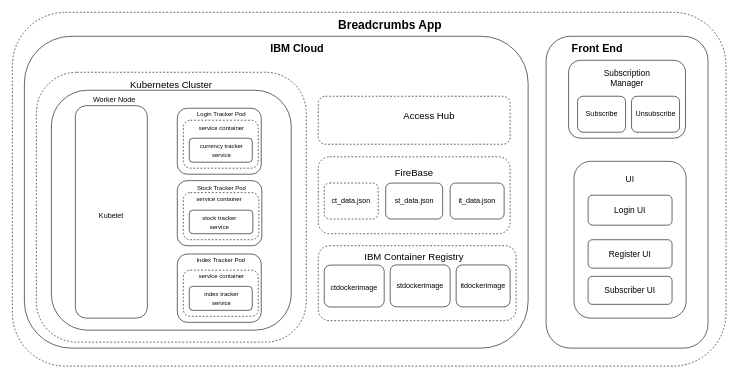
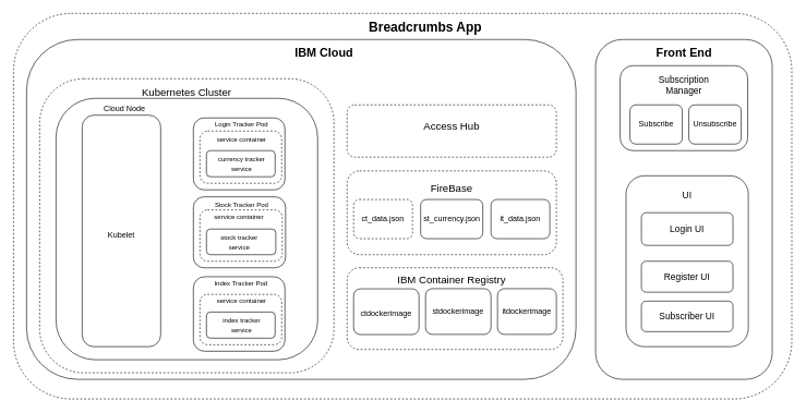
  <mxCell id="0" />
  <mxCell id="1" parent="0" />
  <mxCell id="2" value="" style="rounded=1;whiteSpace=wrap;html=1;dashed=1;" parent="1" vertex="1"><mxGeometry x="20" y="20" width="1190" height="590" as="geometry" /></mxCell>
  <mxCell id="3" value="" style="rounded=1;whiteSpace=wrap;html=1;" parent="1" vertex="1"><mxGeometry width="840" height="520" as="geometry" x="40" y="60" /></mxCell>
  <mxCell id="4" value="" style="rounded=1;whiteSpace=wrap;html=1;dashed=1;" parent="1" vertex="1"><mxGeometry x="60" y="120" width="450" height="450" as="geometry" /></mxCell>
  <mxCell id="5" value="" style="rounded=1;whiteSpace=wrap;html=1;" parent="1" vertex="1"><mxGeometry x="85" y="150" width="400" height="400" as="geometry" /></mxCell>
  <mxCell id="6" value="&lt;font style=&quot;font-size: 16px&quot;&gt;Kubernetes Cluster&lt;/font&gt;" style="text;html=1;strokeColor=none;fillColor=none;align=center;verticalAlign=middle;whiteSpace=wrap;rounded=0;" parent="1" vertex="1"><mxGeometry x="175" y="130" width="220" height="20" as="geometry" /></mxCell>
  <mxCell id="7" value="" style="rounded=1;whiteSpace=wrap;html=1;" parent="1" vertex="1"><mxGeometry x="125" y="175.75" width="120" height="354.25" as="geometry" /></mxCell>
- <mxCell id="8" value="Worker Node" style="text;html=1;strokeColor=none;fillColor=none;align=center;verticalAlign=middle;whiteSpace=wrap;rounded=0;" parent="1" vertex="1"><mxGeometry x="145" y="155.75" width="90" height="20" as="geometry" /></mxCell>
+ <mxCell id="8" value="Cloud Node" style="text;html=1;strokeColor=none;fillColor=none;align=center;verticalAlign=middle;whiteSpace=wrap;rounded=0;" parent="1" vertex="1"><mxGeometry x="145" y="155.75" width="90" height="20" as="geometry" /></mxCell>
  <mxCell id="9" value="Kubelet" style="text;html=1;strokeColor=none;fillColor=none;align=center;verticalAlign=middle;whiteSpace=wrap;rounded=0;" parent="1" vertex="1"><mxGeometry x="160" y="350" width="50" height="20" as="geometry" /></mxCell>
  <mxCell id="10" value="" style="rounded=1;whiteSpace=wrap;html=1;" parent="1" vertex="1"><mxGeometry x="295" y="180" width="140" height="110" as="geometry" /></mxCell>
  <mxCell id="11" value="&lt;span style=&quot;font-size: 10px&quot;&gt;Login Tracker Pod&lt;/span&gt;" style="text;html=1;strokeColor=none;fillColor=none;align=center;verticalAlign=middle;whiteSpace=wrap;rounded=0;" parent="1" vertex="1"><mxGeometry x="313.5" y="180" width="110" height="20" as="geometry" /></mxCell>
  <mxCell id="12" value="" style="rounded=1;whiteSpace=wrap;html=1;dashed=1;" parent="1" vertex="1"><mxGeometry x="305" y="200" width="125" height="80" as="geometry" /></mxCell>
  <mxCell id="13" value="&lt;font style=&quot;font-size: 10px&quot;&gt;service container&lt;/font&gt;" style="text;html=1;strokeColor=none;fillColor=none;align=center;verticalAlign=middle;whiteSpace=wrap;rounded=0;dashed=1;" parent="1" vertex="1"><mxGeometry x="323.5" y="203" width="90" height="20" as="geometry" /></mxCell>
  <mxCell id="14" value="" style="rounded=1;whiteSpace=wrap;html=1;" parent="1" vertex="1"><mxGeometry x="315" y="230" width="105" height="40" as="geometry" /></mxCell>
  <mxCell id="15" value="&lt;font size=&quot;1&quot;&gt;currency tracker service&lt;/font&gt;" style="text;html=1;strokeColor=none;fillColor=none;align=center;verticalAlign=middle;whiteSpace=wrap;rounded=0;dashed=1;" parent="1" vertex="1"><mxGeometry x="323.5" y="240" width="90" height="20" as="geometry" /></mxCell>
  <mxCell id="16" value="" style="rounded=1;whiteSpace=wrap;html=1;" parent="1" vertex="1"><mxGeometry x="295" y="300.75" width="141" height="108.5" as="geometry" /></mxCell>
  <mxCell id="17" value="&lt;span style=&quot;font-size: 10px&quot;&gt;Stock Tracker Pod&lt;/span&gt;" style="text;html=1;strokeColor=none;fillColor=none;align=center;verticalAlign=middle;whiteSpace=wrap;rounded=0;" parent="1" vertex="1"><mxGeometry x="313.5" y="302.25" width="110" height="20" as="geometry" /></mxCell>
  <mxCell id="18" value="" style="rounded=1;whiteSpace=wrap;html=1;dashed=1;" parent="1" vertex="1"><mxGeometry x="305" y="320.75" width="126" height="78.5" as="geometry" /></mxCell>
  <mxCell id="19" value="&lt;font style=&quot;font-size: 10px&quot;&gt;service container&lt;/font&gt;" style="text;html=1;strokeColor=none;fillColor=none;align=center;verticalAlign=middle;whiteSpace=wrap;rounded=0;dashed=1;" parent="1" vertex="1"><mxGeometry x="320" y="322.25" width="90" height="20" as="geometry" /></mxCell>
  <mxCell id="20" value="" style="rounded=1;whiteSpace=wrap;html=1;" parent="1" vertex="1"><mxGeometry x="315" y="350" width="106" height="39.25" as="geometry" /></mxCell>
  <mxCell id="21" value="&lt;font size=&quot;1&quot;&gt;stock tracker service&lt;/font&gt;" style="text;html=1;strokeColor=none;fillColor=none;align=center;verticalAlign=middle;whiteSpace=wrap;rounded=0;dashed=1;" parent="1" vertex="1"><mxGeometry x="322" y="359.63" width="87" height="20" as="geometry" /></mxCell>
  <mxCell id="22" value="" style="rounded=1;whiteSpace=wrap;html=1;" parent="1" vertex="1"><mxGeometry x="295" y="423" width="140" height="114" as="geometry" /></mxCell>
  <mxCell id="23" value="&lt;span style=&quot;font-size: 10px&quot;&gt;Index Tracker Pod&lt;/span&gt;" style="text;html=1;strokeColor=none;fillColor=none;align=center;verticalAlign=middle;whiteSpace=wrap;rounded=0;" parent="1" vertex="1"><mxGeometry x="312.5" y="423" width="110" height="20" as="geometry" /></mxCell>
  <mxCell id="24" value="" style="rounded=1;whiteSpace=wrap;html=1;dashed=1;" parent="1" vertex="1"><mxGeometry x="305" y="450" width="125" height="77" as="geometry" /></mxCell>
  <mxCell id="25" value="&lt;font style=&quot;font-size: 10px&quot;&gt;service container&lt;/font&gt;" style="text;html=1;strokeColor=none;fillColor=none;align=center;verticalAlign=middle;whiteSpace=wrap;rounded=0;dashed=1;" parent="1" vertex="1"><mxGeometry x="323.5" y="450" width="90" height="20" as="geometry" /></mxCell>
  <mxCell id="26" value="" style="rounded=1;whiteSpace=wrap;html=1;" parent="1" vertex="1"><mxGeometry x="315" y="477" width="105" height="40" as="geometry" /></mxCell>
  <mxCell id="27" value="&lt;font size=&quot;1&quot;&gt;index tracker service&lt;/font&gt;" style="text;html=1;strokeColor=none;fillColor=none;align=center;verticalAlign=middle;whiteSpace=wrap;rounded=0;dashed=1;" parent="1" vertex="1"><mxGeometry x="323.5" y="487" width="90" height="20" as="geometry" /></mxCell>
  <mxCell id="28" value="&lt;font size=&quot;1&quot;&gt;&lt;b style=&quot;font-size: 18px&quot;&gt;IBM Cloud&lt;/b&gt;&lt;/font&gt;" style="text;html=1;strokeColor=none;fillColor=none;align=center;verticalAlign=middle;whiteSpace=wrap;rounded=0;" parent="1" vertex="1"><mxGeometry x="440" y="70" width="110" height="20" as="geometry" /></mxCell>
  <mxCell id="29" value="" style="rounded=1;whiteSpace=wrap;html=1;dashed=1;" parent="1" vertex="1"><mxGeometry x="530" y="261" width="320" height="128.25" as="geometry" /></mxCell>
  <mxCell id="30" value="&lt;font style=&quot;font-size: 16px&quot;&gt;FireBase&lt;/font&gt;" style="text;html=1;strokeColor=none;fillColor=none;align=center;verticalAlign=middle;whiteSpace=wrap;rounded=0;dashed=1;" parent="1" vertex="1"><mxGeometry x="605" y="278" width="170" height="20" as="geometry" /></mxCell>
  <mxCell id="31" value="ct_data.json" style="rounded=1;whiteSpace=wrap;html=1;dashed=1;" parent="1" vertex="1"><mxGeometry x="540" y="304.75" width="90" height="60" as="geometry" /></mxCell>
- <mxCell id="32" value="st_data.json" style="rounded=1;whiteSpace=wrap;html=1;" parent="1" vertex="1"><mxGeometry x="642.5" y="304.75" width="95" height="60" as="geometry" /></mxCell>
+ <mxCell id="32" value="st_currency.json" style="rounded=1;whiteSpace=wrap;html=1;" parent="1" vertex="1"><mxGeometry x="642.5" y="304.75" width="95" height="60" as="geometry" /></mxCell>
  <mxCell id="33" value="it_data.json" style="rounded=1;whiteSpace=wrap;html=1;" parent="1" vertex="1"><mxGeometry x="750" y="304.75" width="90" height="60" as="geometry" /></mxCell>
  <mxCell id="34" value="" style="rounded=1;whiteSpace=wrap;html=1;dashed=1;" parent="1" vertex="1"><mxGeometry x="530" y="409.25" width="330" height="125" as="geometry" /></mxCell>
  <mxCell id="35" value="&lt;font style=&quot;font-size: 16px&quot;&gt;IBM Container Registry&lt;/font&gt;" style="text;html=1;strokeColor=none;fillColor=none;align=center;verticalAlign=middle;whiteSpace=wrap;rounded=0;" parent="1" vertex="1"><mxGeometry x="600" y="417" width="180" height="20" as="geometry" /></mxCell>
  <mxCell id="36" value="" style="rounded=1;whiteSpace=wrap;html=1;" parent="1" vertex="1"><mxGeometry x="540" y="441.5" width="100" height="70" as="geometry" /></mxCell>
  <mxCell id="37" value="stdockerimage" style="rounded=1;whiteSpace=wrap;html=1;" parent="1" vertex="1"><mxGeometry x="650" y="441.25" width="100" height="70" as="geometry" /></mxCell>
  <mxCell id="38" value="itdockerimage" style="rounded=1;whiteSpace=wrap;html=1;" parent="1" vertex="1"><mxGeometry x="760" y="441.25" width="90" height="70" as="geometry" /></mxCell>
  <mxCell id="39" value="ctdockerimage" style="text;html=1;strokeColor=none;fillColor=none;align=center;verticalAlign=middle;whiteSpace=wrap;rounded=0;" parent="1" vertex="1"><mxGeometry x="570" y="468.75" width="40" height="20" as="geometry" /></mxCell>
  <mxCell id="40" value="" style="rounded=1;whiteSpace=wrap;html=1;" parent="1" vertex="1"><mxGeometry x="910" width="270" height="520" as="geometry" y="60" /></mxCell>
- <mxCell id="41" value="&lt;font style=&quot;font-size: 18px&quot;&gt;&lt;b&gt;Front End&lt;/b&gt;&lt;/font&gt;" style="text;html=1;strokeColor=none;fillColor=none;align=center;verticalAlign=middle;whiteSpace=wrap;rounded=0;dashed=1;" parent="1" vertex="1"><mxGeometry x="947.5" y="70" width="95" height="20" as="geometry" /></mxCell>
+ <mxCell id="41" value="&lt;font style=&quot;font-size: 18px&quot;&gt;&lt;b&gt;Front End&lt;/b&gt;&lt;/font&gt;" style="text;html=1;strokeColor=none;fillColor=none;align=center;verticalAlign=middle;whiteSpace=wrap;rounded=0;dashed=1;" parent="1" vertex="1"><mxGeometry x="997.5" y="70" width="95" height="20" as="geometry" /></mxCell>
  <mxCell id="42" value="&lt;font style=&quot;font-size: 20px&quot;&gt;&lt;b&gt;Breadcrumbs App&lt;/b&gt;&lt;/font&gt;" style="text;html=1;strokeColor=none;fillColor=none;align=center;verticalAlign=middle;whiteSpace=wrap;rounded=0;" parent="1" vertex="1"><mxGeometry x="535" y="30" width="230" height="20" as="geometry" /></mxCell>
  <mxCell id="43" value="" style="rounded=1;whiteSpace=wrap;html=1;" parent="1" vertex="1"><mxGeometry x="947.5" y="100" width="195" height="130" as="geometry" /></mxCell>
  <mxCell id="44" value="&lt;font style=&quot;font-size: 14px&quot;&gt;Subscription Manager&lt;/font&gt;" style="text;html=1;strokeColor=none;fillColor=none;align=center;verticalAlign=middle;whiteSpace=wrap;rounded=0;" parent="1" vertex="1"><mxGeometry x="1025" y="120" width="40" height="20" as="geometry" /></mxCell>
  <mxCell id="45" value="Subscribe" style="rounded=1;whiteSpace=wrap;html=1;" parent="1" vertex="1"><mxGeometry x="962.5" y="160" width="80" height="60" as="geometry" /></mxCell>
  <mxCell id="46" value="Unsubscribe" style="rounded=1;whiteSpace=wrap;html=1;" parent="1" vertex="1"><mxGeometry x="1052.5" y="160" width="80" height="60" as="geometry" /></mxCell>
  <mxCell id="47" value="" style="rounded=1;whiteSpace=wrap;html=1;fontStyle=1" parent="1" vertex="1"><mxGeometry x="956.5" y="268.5" width="187" height="261.5" as="geometry" /></mxCell>
  <mxCell id="48" value="&lt;font style=&quot;font-size: 14px&quot;&gt;Login UI&lt;/font&gt;" style="rounded=1;whiteSpace=wrap;html=1;" parent="1" vertex="1"><mxGeometry x="980" y="325" width="140" height="50" as="geometry" /></mxCell>
  <mxCell id="49" value="&lt;font style=&quot;font-size: 14px&quot;&gt;Register UI&lt;/font&gt;" style="rounded=1;whiteSpace=wrap;html=1;" parent="1" vertex="1"><mxGeometry x="980" y="399.25" width="140" height="47.37" as="geometry" /></mxCell>
  <mxCell id="50" value="&lt;font style=&quot;font-size: 14px&quot;&gt;Subscriber UI&lt;/font&gt;" style="rounded=1;whiteSpace=wrap;html=1;" parent="1" vertex="1"><mxGeometry x="980" y="460.32" width="140" height="46.68" as="geometry" /></mxCell>
  <mxCell id="51" value="&lt;span style=&quot;font-size: 14px&quot;&gt;UI&lt;/span&gt;" style="text;html=1;strokeColor=none;fillColor=none;align=center;verticalAlign=middle;whiteSpace=wrap;rounded=0;" parent="1" vertex="1"><mxGeometry x="1030" y="288" width="40" height="20" as="geometry" /></mxCell>
  <mxCell id="52" value="" style="rounded=1;whiteSpace=wrap;html=1;dashed=1;" vertex="1" parent="1"><mxGeometry x="530" y="160" width="320" height="80" as="geometry" /></mxCell>
- <mxCell id="53" value="&lt;span style=&quot;font-size: 16px&quot;&gt;Access Hub&lt;/span&gt;" style="text;html=1;strokeColor=none;fillColor=none;align=center;verticalAlign=middle;whiteSpace=wrap;rounded=0;dashed=1;" vertex="1" parent="1"><mxGeometry x="630" y="183" width="170" height="20" as="geometry" /></mxCell>
+ <mxCell id="53" value="&lt;span style=&quot;font-size: 16px&quot;&gt;Access Hub&lt;/span&gt;" style="text;html=1;strokeColor=none;fillColor=none;align=center;verticalAlign=middle;whiteSpace=wrap;rounded=0;dashed=1;" vertex="1" parent="1"><mxGeometry x="605" y="183" width="170" height="20" as="geometry" /></mxCell>
